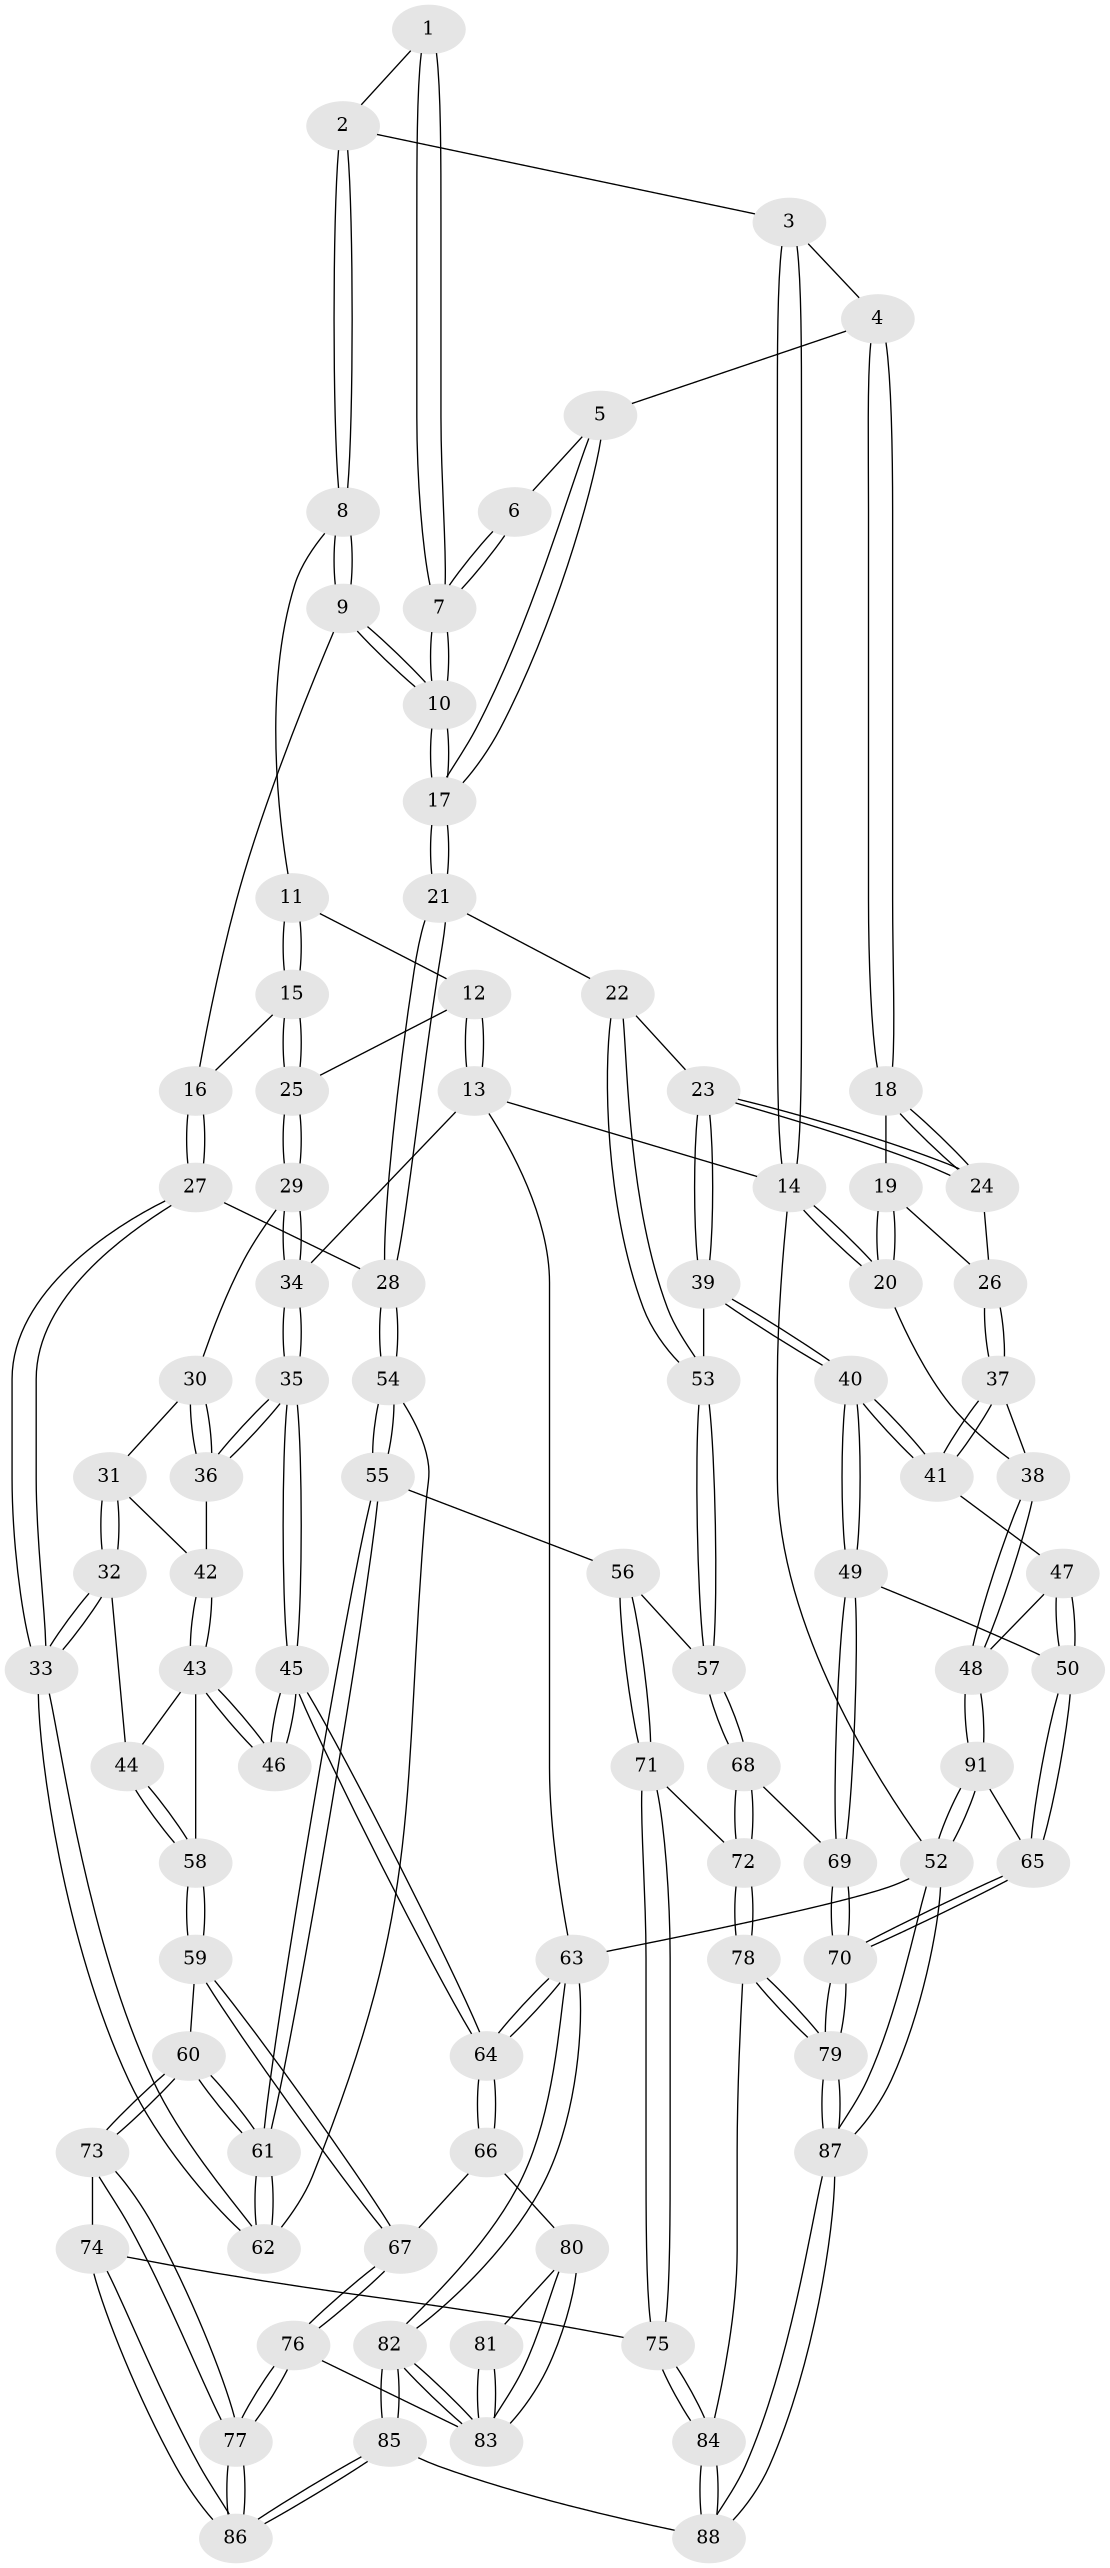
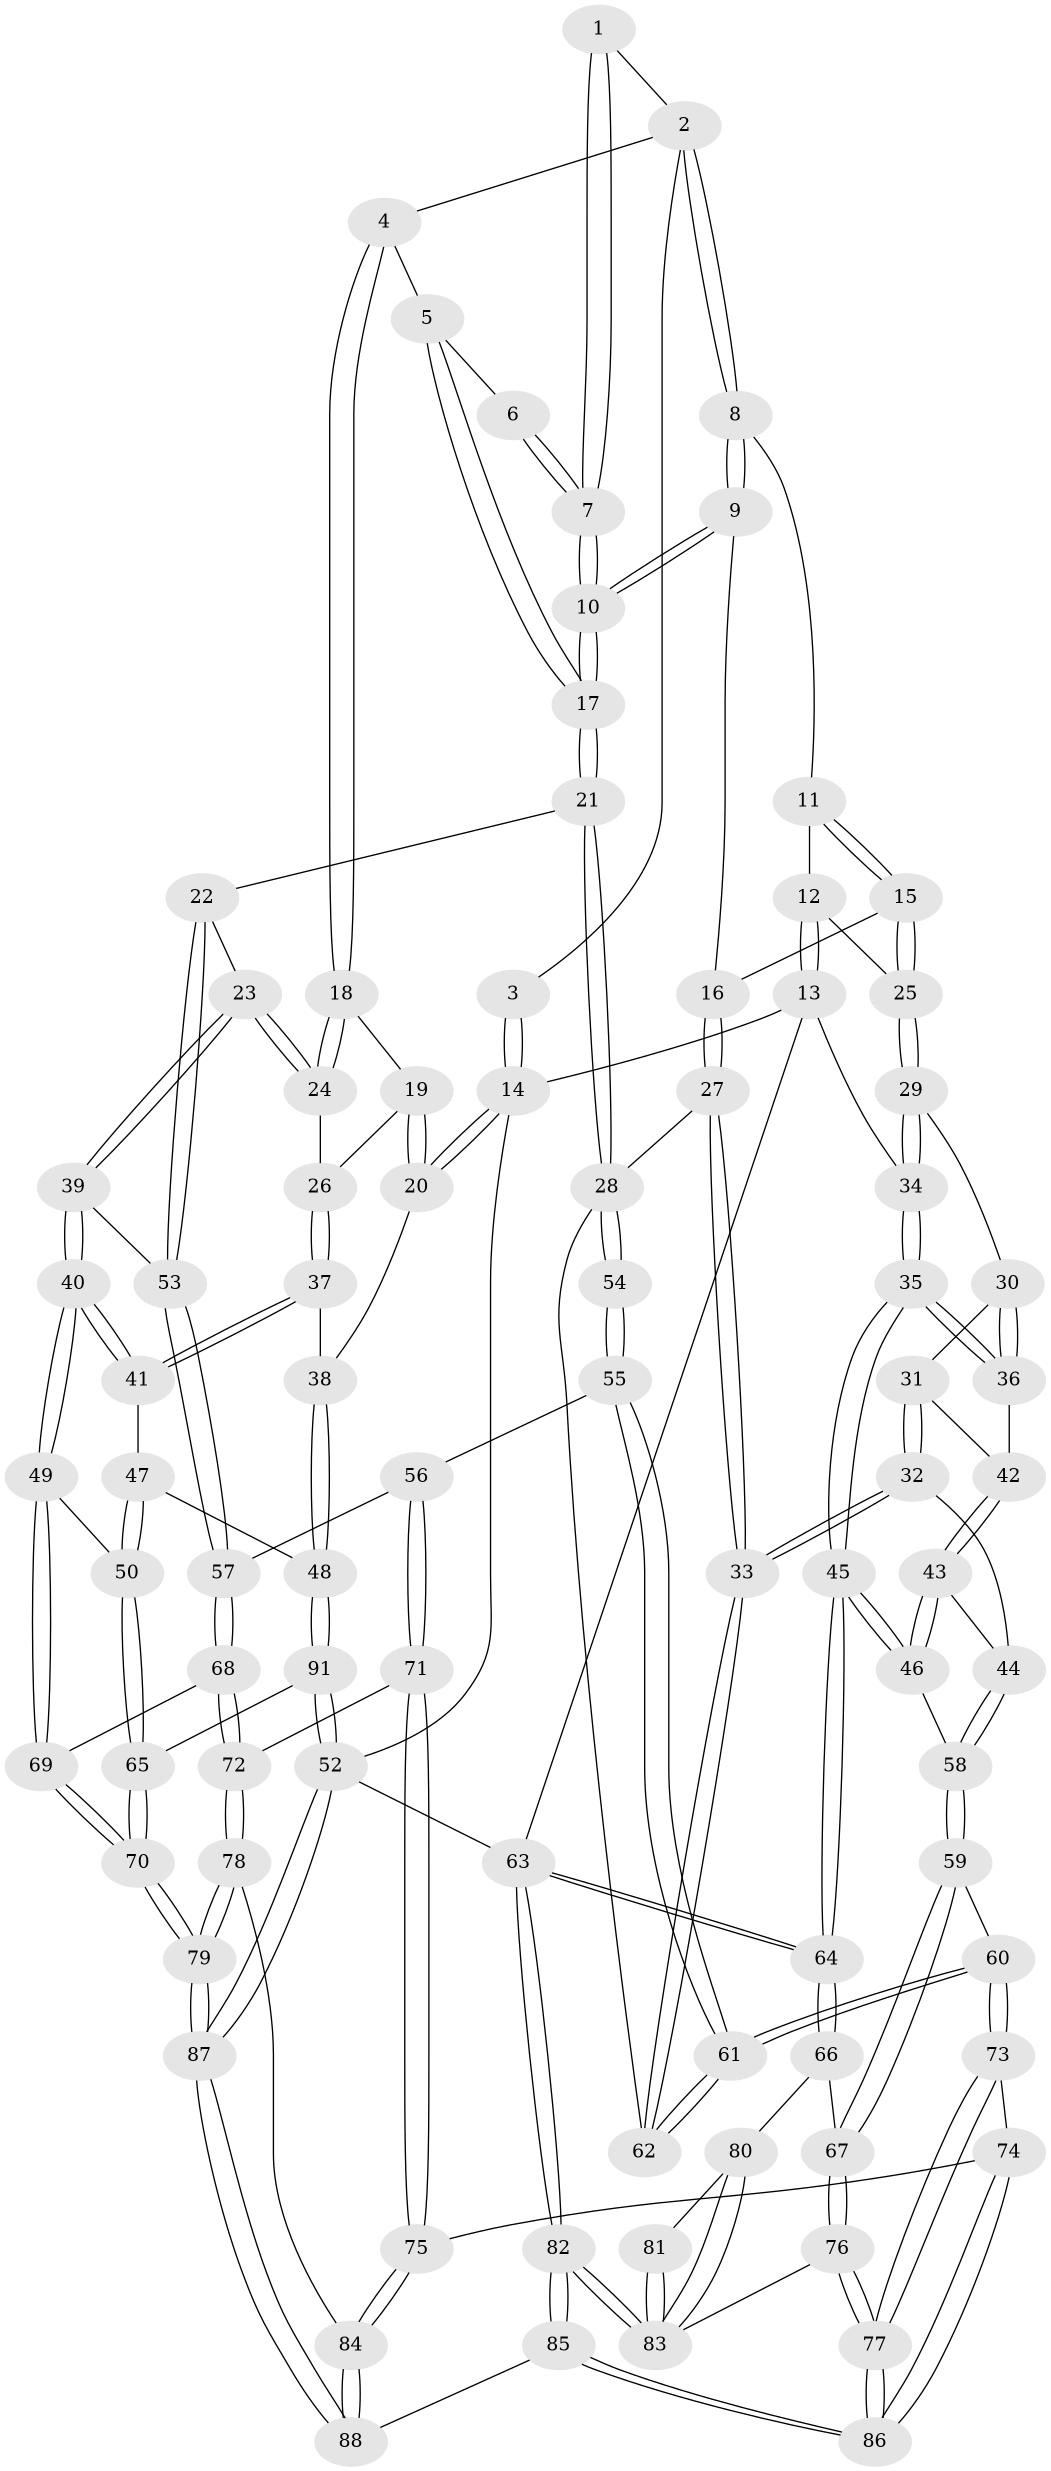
  graph {
    node [color=gray90 style=filled]
    1
    2
    7
    3
    8
    10
    4
    14
    9
    11
    5
    18
    20
    52
    6
    17
    19
    24
    21
    16
    12
    15
    27
    13
    25
    34
    63
    29
    35
    64
    82
    38
    87
    28
    33
    22
    26
    37
    48
    23
    53
    54
    39
    57
    40
    30
    41
    62
    55
    31
    36
    32
    42
    44
    43
    58
    45
    46
    47
    n60 [label=91]
    49
    50
    69
    59
    66
    65
    70
    88
    68
    56
    61
    71
    72
    75
    60
    67
    73
    76
    74
    77
    83
    85
    80
    79
    81
    78
    84
    86
    1 -- 2
    1 -- 7
    1 -- 7
    2 -- 3
    2 -- 8
    2 -- 8
    7 -- 10
    7 -- 10
-   3 -- 4
+   2 -- 4
    3 -- 14
    3 -- 14
    8 -- 9
    8 -- 9
    8 -- 11
    10 -- 17
    10 -- 17
    4 -- 5
    4 -- 18
    4 -- 18
    14 -- 20
    14 -- 20
    14 -- 52
    9 -- 10
    9 -- 10
    9 -- 16
    11 -- 12
    11 -- 15
    11 -- 15
    5 -- 6
    5 -- 17
    5 -- 17
    18 -- 19
    18 -- 24
    18 -- 24
    20 -- 38
    52 -- 63
    52 -- 87
    52 -- 87
    6 -- 7
    6 -- 7
    17 -- 21
    17 -- 21
    19 -- 20
    19 -- 20
    19 -- 26
    24 -- 26
    21 -- 28
    21 -- 28
    21 -- 22
    16 -- 27
    16 -- 27
    12 -- 13
    12 -- 13
    12 -- 25
    15 -- 16
    15 -- 25
    15 -- 25
    27 -- 28
    27 -- 33
    27 -- 33
    13 -- 14
    13 -- 34
    13 -- 63
    25 -- 29
    25 -- 29
    34 -- 35
    34 -- 35
    63 -- 64
    63 -- 64
    63 -- 82
    63 -- 82
    29 -- 34
    29 -- 34
    29 -- 30
    35 -- 36
    35 -- 36
    35 -- 45
    35 -- 45
    64 -- 66
    64 -- 66
    82 -- 83
    82 -- 83
    82 -- 85
    82 -- 85
    38 -- 48
    38 -- 48
    87 -- 88
    87 -- 88
    28 -- 54
    28 -- 54
    33 -- 62
    33 -- 62
    22 -- 23
    22 -- 53
    22 -- 53
    26 -- 37
    26 -- 37
    37 -- 38
    37 -- 41
    37 -- 41
    48 -- n60
    48 -- n60
    23 -- 24
    23 -- 24
    23 -- 39
    23 -- 39
    53 -- 57
    53 -- 57
-   54 -- 62
+   28 -- 62
    54 -- 55
    54 -- 55
    39 -- 53
    39 -- 40
    39 -- 40
    57 -- 68
    57 -- 68
    40 -- 41
    40 -- 41
    40 -- 49
    40 -- 49
    30 -- 31
    30 -- 36
    30 -- 36
    41 -- 47
    55 -- 56
    55 -- 61
    55 -- 61
    31 -- 32
    31 -- 32
    31 -- 42
    36 -- 42
    32 -- 33
    32 -- 33
    32 -- 44
    42 -- 43
    42 -- 43
    44 -- 58
    44 -- 58
    43 -- 44
    43 -- 46
    43 -- 46
    58 -- 59
    58 -- 59
    45 -- 64
    45 -- 64
    45 -- 46
    45 -- 46
-   43 -- 58
+   46 -- 58
    47 -- 48
    47 -- 50
    47 -- 50
    n60 -- 52
    n60 -- 52
    n60 -- 65
    49 -- 50
    49 -- 69
    49 -- 69
    50 -- 65
    50 -- 65
    69 -- 70
    69 -- 70
    59 -- 60
    59 -- 67
    59 -- 67
    66 -- 67
    66 -- 80
    65 -- 70
    65 -- 70
    70 -- 79
    70 -- 79
    68 -- 69
    68 -- 72
    68 -- 72
    56 -- 57
    56 -- 71
    56 -- 71
    61 -- 62
    61 -- 62
    71 -- 72
    71 -- 75
    71 -- 75
    72 -- 78
    72 -- 78
    75 -- 84
    75 -- 84
    60 -- 61
    60 -- 61
    60 -- 73
    60 -- 73
    67 -- 76
    67 -- 76
    73 -- 74
    73 -- 77
    73 -- 77
    76 -- 77
    76 -- 77
    76 -- 83
    74 -- 75
    74 -- 86
    74 -- 86
    77 -- 86
    77 -- 86
    85 -- 88
    85 -- 86
    85 -- 86
    80 -- 83
    80 -- 83
    80 -- 81
    79 -- 87
    79 -- 87
    81 -- 83
    81 -- 83
    78 -- 79
    78 -- 79
    78 -- 84
    84 -- 88
    84 -- 88
  }
